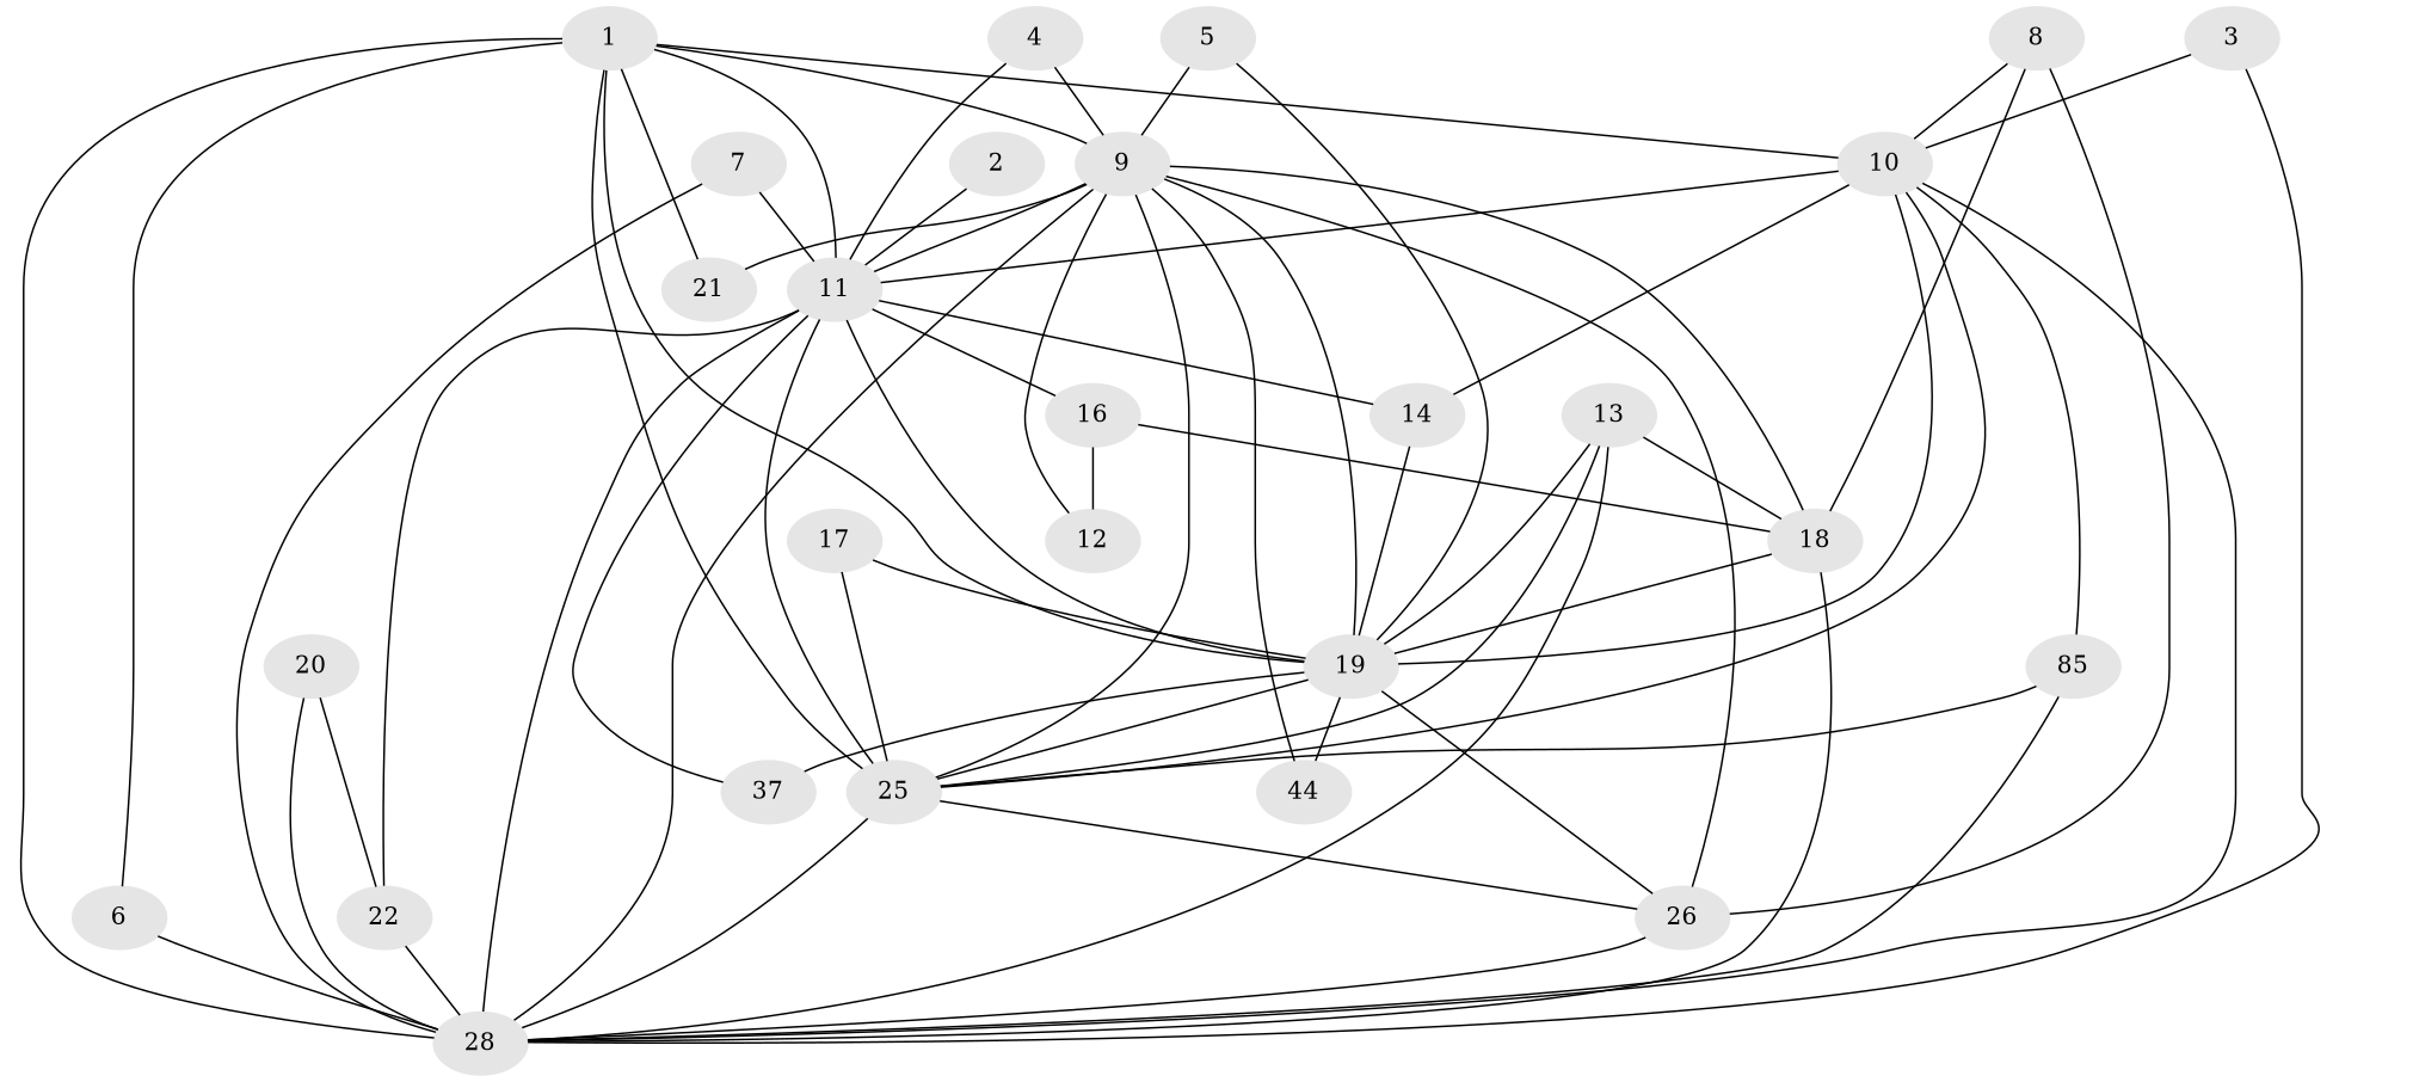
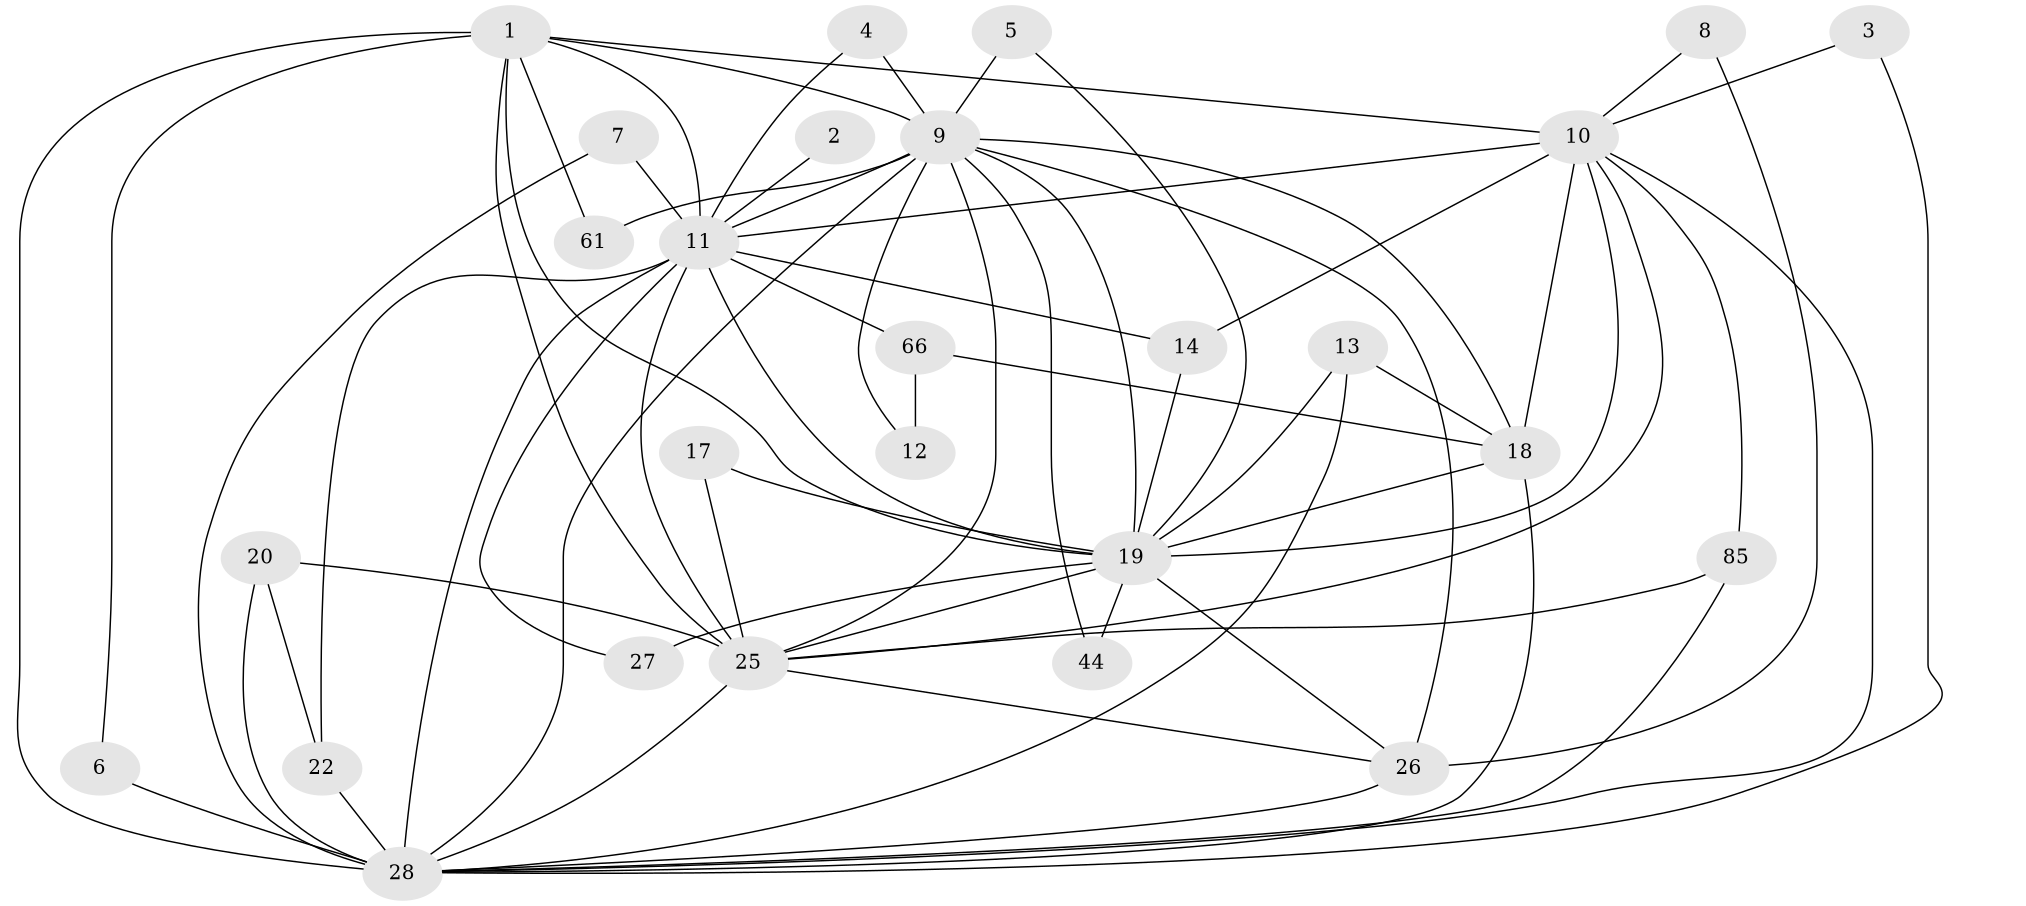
  graph {
    node [color=gray90 style=filled]
    edge [weight=1.0]
    1
    6
    9
    10
    11
    19
-   21
+   21 [label=61]
    25
    28
    26
    12
    18
    n13 [label=44]
    14
    n15 [label=85]
-   16
+   16 [label=66]
    22
-   27 [label=37]
+   27
    2
    3
    4
    5
    7
    8
    13
    17
    20
    1 -- 6
    1 -- 9 [weight=2.0]
    1 -- 10 [weight=2.0]
    1 -- 11 [weight=4.0]
    1 -- 19 [weight=2.0]
    1 -- 21
    1 -- 25 [weight=2.0]
    1 -- 28 [weight=4.0]
    6 -- 28
    9 -- 11 [weight=2.0]
    9 -- 19
    9 -- 21
    9 -- 25
    9 -- 28 [weight=2.0]
    9 -- 26
    9 -- 12
    9 -- 18
    9 -- n13
    10 -- 11 [weight=3.0]
    10 -- 19
    10 -- 25
    10 -- 28 [weight=2.0]
-   8 -- 18
+   10 -- 18
    10 -- 14
    10 -- n15
    11 -- 19 [weight=4.0]
    11 -- 25 [weight=2.0]
    11 -- 28 [weight=5.0]
    11 -- 14
    11 -- 16
    11 -- 22
    11 -- 27
    19 -- 25
    19 -- 26
    19 -- n13
    19 -- 27
    25 -- 28 [weight=3.0]
    25 -- 26
    26 -- 28
    18 -- 19
    18 -- 28
    14 -- 19
    n15 -- 25
    n15 -- 28
    16 -- 12
    16 -- 18
    22 -- 28 [weight=2.0]
    2 -- 11
    3 -- 10
    3 -- 28
    4 -- 9
    4 -- 11
    5 -- 9
    5 -- 19
    7 -- 11
    7 -- 28 [weight=2.0]
    8 -- 10
    8 -- 26
    13 -- 19 [weight=2.0]
    13 -- 28
    13 -- 18
    17 -- 19
    17 -- 25 [weight=2.0]
-   13 -- 25
+   20 -- 25
    20 -- 28 [weight=3.0]
    20 -- 22
  }
